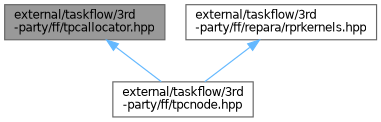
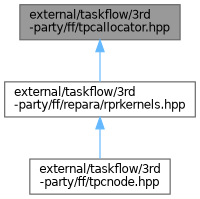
  digraph {
    node [color=grey40 fillcolor=white fontname=Helvetica fontsize=10 shape=box style=filled]
    edge [color=steelblue1 dir=back fontname=Helvetica fontsize=10 labelfontname=Helvetica labelfontsize=10 style=solid]
    n1 [color=gray40 fillcolor=grey60 fontcolor=black height=0.2 label="external/taskflow/3rd\l-party/ff/tpcallocator.hpp" width=0.4]
    n2 [height=0.2 label="external/taskflow/3rd\l-party/ff/tpcnode.hpp" width=0.4]
    n3 [height=0.2 label="external/taskflow/3rd\l-party/ff/repara/rprkernels.hpp" width=0.4]
-   n1 -> n2
+   n1 -> n3
    n3 -> n2
  }
